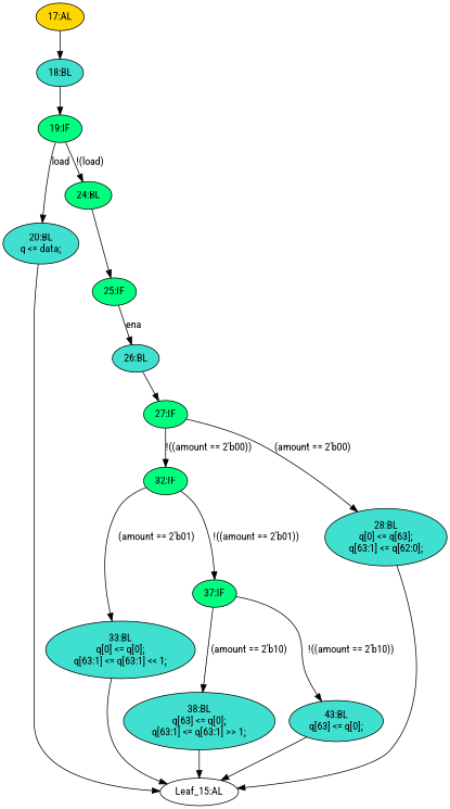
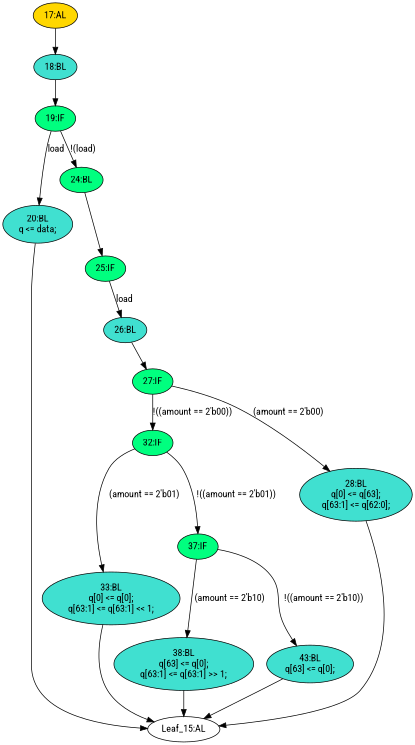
  strict digraph {
    fontname="Roboto Condensed"
    node [fillcolor=turquoise fontname="Roboto Condensed" statements="[]" style=filled typ=Block]
    edge [cond="[]" fontname="Roboto Condensed" lineno=None]
    n1 [ast="<pyverilog.vparser.ast.Always object at 0x7f42330fc110>" clk_sens=True fillcolor=gold label="17:AL" sens="['clk']" typ=Always use_var="['load', 'ena', 'amount', 'data', 'q']"]
    n2 [ast="<pyverilog.vparser.ast.Block object at 0x7f42354591d0>" label="18:BL"]
    n3 [ast="<pyverilog.vparser.ast.IfStatement object at 0x7f42351aae90>" fillcolor=springgreen label="19:IF" typ=IfStatement]
    n4 [ast="<pyverilog.vparser.ast.Block object at 0x7f423488b710>" label="20:BL\nq <= data;" statements="[<pyverilog.vparser.ast.NonblockingSubstitution object at 0x7f423488b750>]"]
    n5 [ast="<pyverilog.vparser.ast.Block object at 0x7f4234d98dd0>" fillcolor=springgreen label="24:BL"]
    n6 [ast="<pyverilog.vparser.ast.Block object at 0x7f42348a1990>" label="33:BL\nq[0] <= q[0];\nq[63:1] <= q[63:1] << 1;" statements="[<pyverilog.vparser.ast.NonblockingSubstitution object at 0x7f42348a19d0>, <pyverilog.vparser.ast.NonblockingSubstitution object at 0x7f42348a1c10>]"]
    n7 [def_var="['q']" label="Leaf_15:AL" fillcolor="" statements="" style="" typ=""]
    n8 [ast="<pyverilog.vparser.ast.IfStatement object at 0x7f4235192a90>" fillcolor=springgreen label="27:IF" typ=IfStatement]
    n9 [ast="<pyverilog.vparser.ast.IfStatement object at 0x7f42348b16d0>" fillcolor=springgreen label="32:IF" typ=IfStatement]
    n10 [ast="<pyverilog.vparser.ast.Block object at 0x7f423488b050>" label="28:BL\nq[0] <= q[63];\nq[63:1] <= q[62:0];" statements="[<pyverilog.vparser.ast.NonblockingSubstitution object at 0x7f423488b090>, <pyverilog.vparser.ast.NonblockingSubstitution object at 0x7f423488b2d0>]"]
    n11 [ast="<pyverilog.vparser.ast.IfStatement object at 0x7f42348b1750>" fillcolor=springgreen label="37:IF" typ=IfStatement]
    n12 [ast="<pyverilog.vparser.ast.Block object at 0x7f42348a1310>" label="38:BL\nq[63] <= q[0];\nq[63:1] <= q[63:1] >> 1;" statements="[<pyverilog.vparser.ast.NonblockingSubstitution object at 0x7f42348a1350>, <pyverilog.vparser.ast.NonblockingSubstitution object at 0x7f42348a1590>]"]
    n13 [ast="<pyverilog.vparser.ast.Block object at 0x7f42348b1a10>" label="43:BL\nq[63] <= q[0];" statements="[<pyverilog.vparser.ast.NonblockingSubstitution object at 0x7f42348b1a50>]"]
    n14 [ast="<pyverilog.vparser.ast.IfStatement object at 0x7f4234d98bd0>" fillcolor=springgreen label="25:IF" typ=IfStatement]
    n15 [ast="<pyverilog.vparser.ast.Block object at 0x7f4235192f90>" label="26:BL"]
    n1 -> n2
    n2 -> n3
    n3 -> n4 [cond="['load']" label=load lineno=19]
    n3 -> n5 [cond="['load']" label="!(load)" lineno=19]
    n4 -> n7
    n5 -> n14
    n6 -> n7
    n8 -> n9 [cond="['amount']" label="!((amount == 2'b00))" lineno=27]
    n8 -> n10 [cond="['amount']" label="(amount == 2'b00)" lineno=27]
    n9 -> n6 [cond="['amount']" label="(amount == 2'b01)" lineno=32]
    n9 -> n11 [cond="['amount']" label="!((amount == 2'b01))" lineno=32]
    n10 -> n7
    n11 -> n12 [cond="['amount']" label="(amount == 2'b10)" lineno=37]
    n11 -> n13 [cond="['amount']" label="!((amount == 2'b10))" lineno=37]
    n12 -> n7
    n13 -> n7
-   n14 -> n15 [cond="['ena']" label=ena lineno=25]
+   n14 -> n15 [cond="['ena']" label=load lineno=25]
    n15 -> n8
  }
